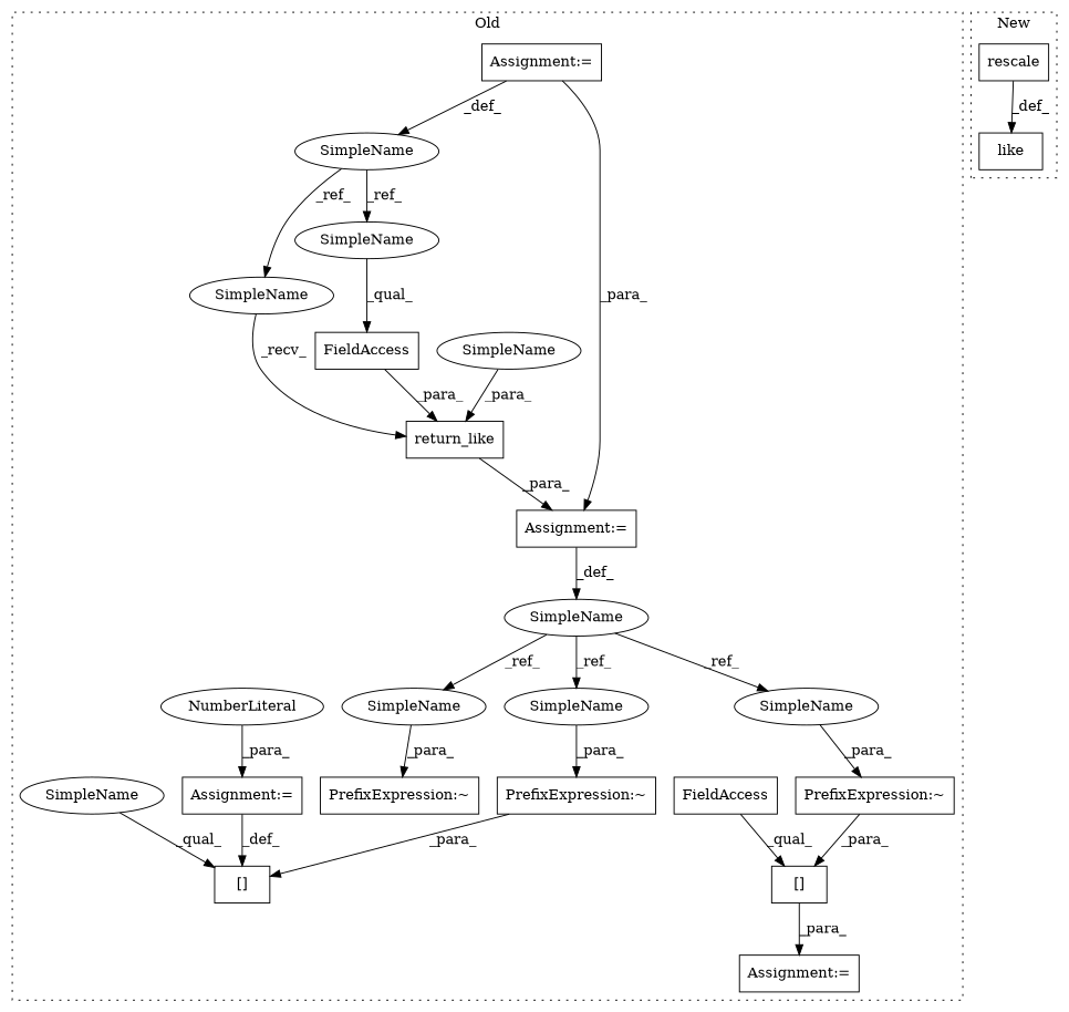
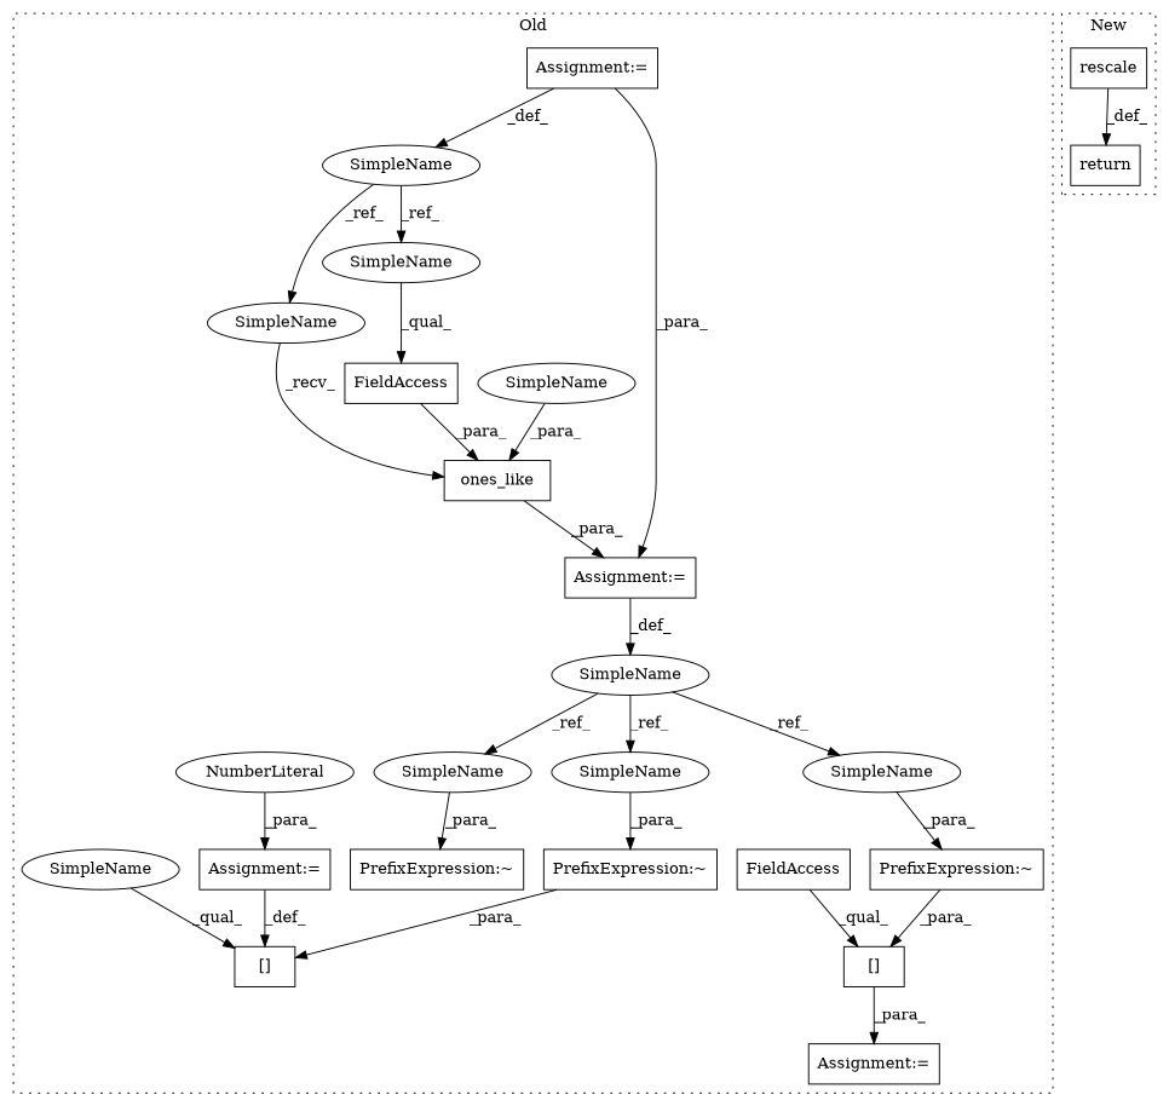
  digraph {
    node [a=42 l=1 s=15749 shape=box]
    n1 [a=2 l="23,1" label="[]" s="16148,16176"]
    n2 [a=22 l=22 label=FieldAccess s=16148]
    n3 [a=7 l=5 label="Assignment:="]
    n4 [a=2 l="5,1" label="[]" s="16039,16049"]
-   n5 [a=32 l="10,1" label=return_like s="15835,15860"]
+   n5 [a=32 l="10,1" label=ones_like s="15835,15860"]
    n6 [l=5 label=SimpleName shape=ellipse]
    n7 [a=22 l=10 label=FieldAccess s=15850]
    n8 [a=7 label="Assignment:=" s=16050]
    n9 [a=34 label=NumberLiteral s=16051 shape=ellipse]
    n10 [a=7 label="Assignment:=" s=16147]
    n11 [a=7 label="Assignment:=" s=15828]
    n12 [a=38 label="PrefixExpression:~" s=16171]
    n13 [l=4 label=SimpleName s=15824 shape=ellipse]
    n14 [a=38 label="PrefixExpression:~" s=16044]
    n15 [a=38 label="PrefixExpression:~" s=16141]
    n16 [l=4 label=SimpleName s=16045 shape=ellipse]
    n17 [l=4 label=SimpleName s=16172 shape=ellipse]
    n18 [l=4 label=SimpleName s=16142 shape=ellipse]
    n19 [l=4 label=SimpleName s=16039 shape=ellipse]
    n20 [l=4 label=SimpleName s=15845 shape=ellipse]
    n21 [l=5 label=SimpleName s=15850 shape=ellipse]
    n22 [l=5 label=SimpleName s=15829 shape=ellipse]
    n23 [a=32 l="8,1" label=rescale s="16209,16237"]
-   n24 [a=41 l=7 label=like s=16197]
+   n24 [a=41 l=7 label=return s=16197]
    subgraph cluster_1 {
      label=Old
      style=dotted
      n1
      n2
      n3
      n4
      n5
      n6
      n7
      n8
      n9
      n10
      n11
      n12
      n13
      n14
      n15
      n16
      n17
      n18
      n19
      n20
      n21
      n22
    }
    subgraph cluster_2 {
      label=New
      style=dotted
      n23
      n24
    }
    n1 -> n10 [label=_para_]
    n2 -> n1 [label=_qual_]
    n3 -> n6 [label=_def_]
    n3 -> n11 [label=_para_]
    n5 -> n11 [label=_para_]
    n6 -> n21 [label=_ref_]
    n6 -> n22 [label=_ref_]
    n7 -> n5 [label=_para_]
    n8 -> n4 [label=_def_]
    n9 -> n8 [label=_para_]
    n11 -> n13 [label=_def_]
    n12 -> n1 [label=_para_]
    n13 -> n16 [label=_ref_]
    n13 -> n17 [label=_ref_]
    n13 -> n18 [label=_ref_]
    n14 -> n4 [label=_para_]
    n16 -> n14 [label=_para_]
    n17 -> n12 [label=_para_]
    n18 -> n15 [label=_para_]
    n19 -> n4 [label=_qual_]
    n20 -> n5 [label=_para_]
    n21 -> n7 [label=_qual_]
    n22 -> n5 [label=_recv_]
    n23 -> n24 [label=_def_]
  }
